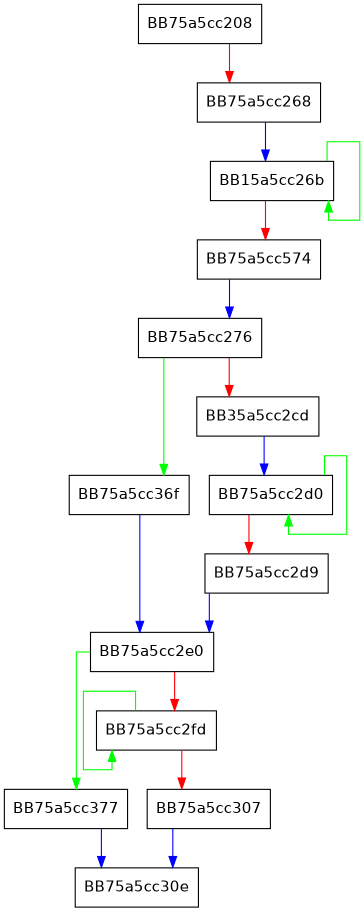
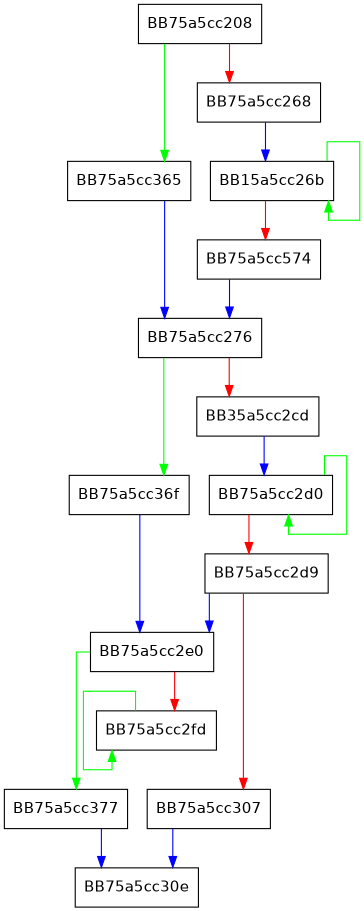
  digraph {
    fontname="DejaVu Sans"
    splines=ortho
    node [fontname="DejaVu Sans" shape=box]
    edge [color=blue fontname="DejaVu Sans"]
    BB75a5cc208
+   BB75a5cc365
    BB75a5cc268
    BB75a5cc276
    n5 [label=BB15a5cc26b]
    BB75a5cc36f
    n7 [label=BB35a5cc2cd]
    n8 [label=BB75a5cc574]
    BB75a5cc2e0
    BB75a5cc2d0
    BB75a5cc377
    BB75a5cc2fd
    BB75a5cc2d9
    BB75a5cc30e
    BB75a5cc307
+   BB75a5cc208 -> BB75a5cc365 [color=green]
    BB75a5cc208 -> BB75a5cc268 [color=red]
+   BB75a5cc365 -> BB75a5cc276
    BB75a5cc268 -> n5
    BB75a5cc276 -> BB75a5cc36f [color=green]
    BB75a5cc276 -> n7 [color=red]
    n5 -> n5 [color=green]
    n5 -> n8 [color=red]
    BB75a5cc36f -> BB75a5cc2e0
    n7 -> BB75a5cc2d0
    n8 -> BB75a5cc276
    BB75a5cc2e0 -> BB75a5cc377 [color=green]
    BB75a5cc2e0 -> BB75a5cc2fd [color=red]
    BB75a5cc2d0 -> BB75a5cc2d0 [color=green]
    BB75a5cc2d0 -> BB75a5cc2d9 [color=red]
    BB75a5cc377 -> BB75a5cc30e
    BB75a5cc2fd -> BB75a5cc2fd [color=green]
-   BB75a5cc2fd -> BB75a5cc307 [color=red]
+   BB75a5cc2d9 -> BB75a5cc307 [color=red]
    BB75a5cc2d9 -> BB75a5cc2e0
    BB75a5cc307 -> BB75a5cc30e
  }
